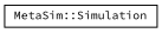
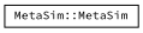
  digraph {
    rankdir=TB
    fontname="Source Code Pro"
-   n1 [color=black fillcolor=white fontname="Source Code Pro" fontsize=10 height=0.2 label="MetaSim::Simulation" shape=record style=filled width=0.4]
+   n1 [color=black fillcolor=white fontname="Source Code Pro" fontsize=10 height=0.2 label="MetaSim::MetaSim" shape=record style=filled width=0.4]
  }
